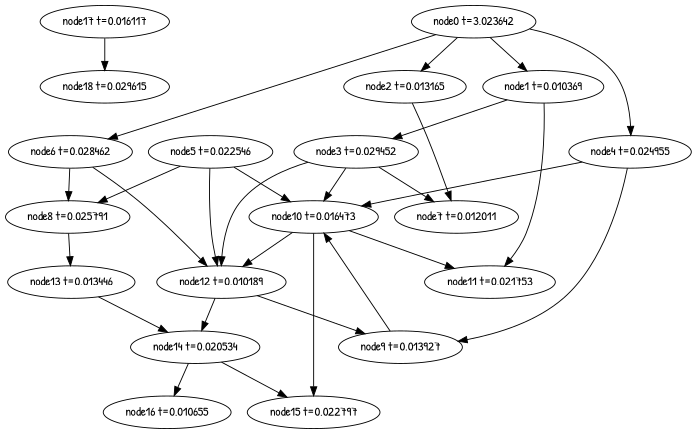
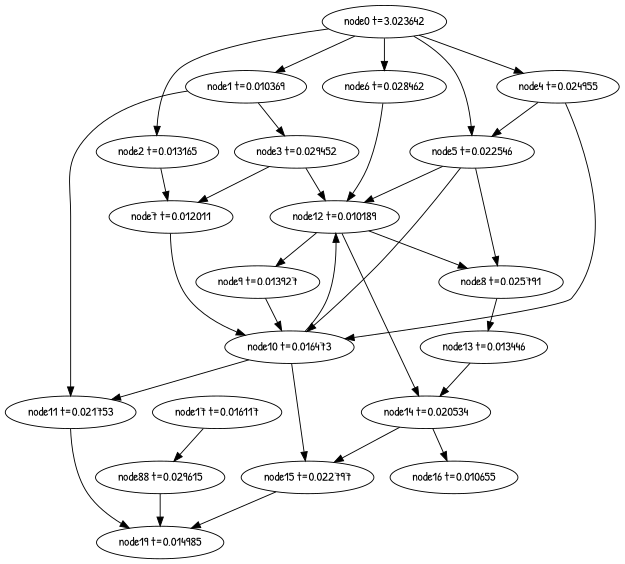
  digraph {
    fontname="Patrick Hand"
    node [fontname="Patrick Hand"]
    edge [fontname="Patrick Hand"]
-   n2 [label="node18 t=0.029615"]
+   n1 [label="node19 t=0.014985"]
+   n2 [label="node88 t=0.029615"]
    n3 [label="node17 t=0.016117"]
    n4 [label="node16 t=0.010655"]
    n5 [label="node15 t=0.022797"]
    n6 [label="node14 t=0.020534"]
    n7 [label="node13 t=0.013446"]
    n8 [label="node12 t=0.010189"]
    n9 [label="node9 t=0.013927"]
    n10 [label="node11 t=0.021753"]
    n11 [label="node10 t=0.016473"]
    n12 [label="node8 t=0.025791"]
    n13 [label="node7 t=0.012011"]
    n14 [label="node6 t=0.028462"]
    n15 [label="node5 t=0.022546"]
    n16 [label="node4 t=0.024955"]
    n17 [label="node3 t=0.029452"]
    n18 [label="node2 t=0.013165"]
    n19 [label="node1 t=0.010369"]
    n20 [label="node0 t=3.023642"]
+   n2 -> n1
    n3 -> n2
+   n5 -> n1
    n6 -> n4
    n6 -> n5
    n7 -> n6
    n8 -> n6
    n8 -> n9
    n9 -> n11
+   n10 -> n1
    n11 -> n5
    n11 -> n8
    n11 -> n10
    n12 -> n7
-   n17 -> n11
+   n13 -> n11
    n14 -> n8
-   n14 -> n12
+   n8 -> n12
    n15 -> n8
    n15 -> n11
    n15 -> n12
-   n16 -> n9
+   n16 -> n15
    n16 -> n11
    n17 -> n8
    n17 -> n13
    n18 -> n13
    n19 -> n10
    n19 -> n17
    n20 -> n14
+   n20 -> n15
    n20 -> n16
    n20 -> n18
    n20 -> n19
  }
